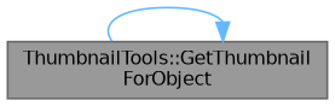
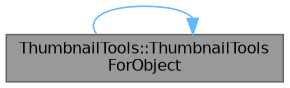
  digraph {
    rankdir=LR
-   n1 [color=gray40 fillcolor=grey60 fontcolor=black fontname=Helvetica fontsize=10 height=0.2 label="ThumbnailTools::GetThumbnail\lForObject" shape=box style=filled width=0.4]
+   n1 [color=gray40 fillcolor=grey60 fontcolor=black fontname=Helvetica fontsize=10 height=0.2 label="ThumbnailTools::ThumbnailTools\lForObject" shape=box style=filled width=0.4]
    n1 -> n1 [color=steelblue1 fontname=Helvetica fontsize=10 labelfontname=Helvetica labelfontsize=10 style=solid]
  }
